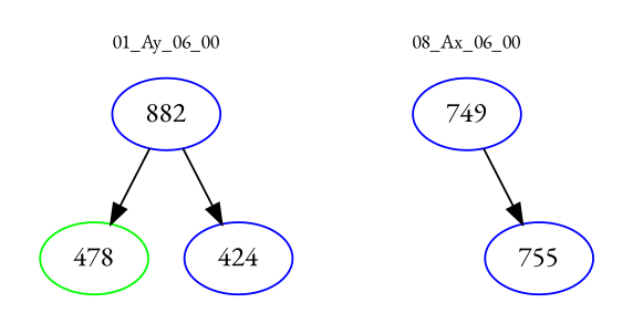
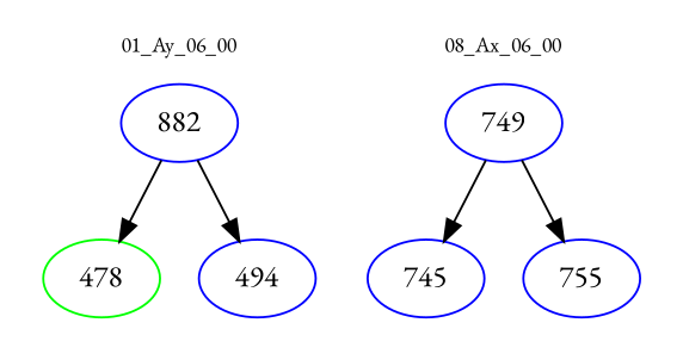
  digraph {
    fontname="EB Garamond"
    node [color=blue fontname="EB Garamond"]
    edge [color=black fontname="EB Garamond"]
    n1 [label=882]
    n2 [color=green label=478]
-   n3 [label=424]
+   n3 [label=494]
    n4 [label=749]
+   n5 [label=745]
    n6 [label=755]
    subgraph cluster_1 {
      color=white
      fontsize=10
      label="01_Ay_06_00"
      n1
      n2
      n3
    }
    subgraph cluster_2 {
      color=white
      fontsize=10
      label="08_Ax_06_00"
      n4
+     n5
      n6
    }
    n1 -> n2
    n1 -> n3
+   n4 -> n5
    n4 -> n6
  }
